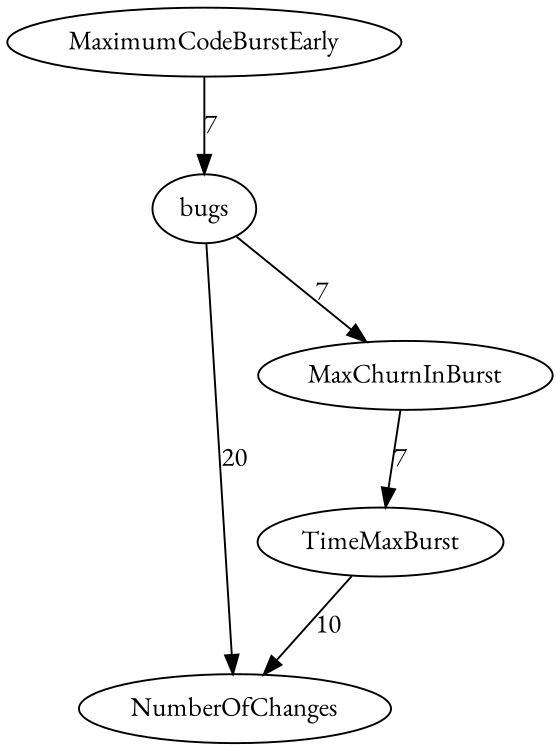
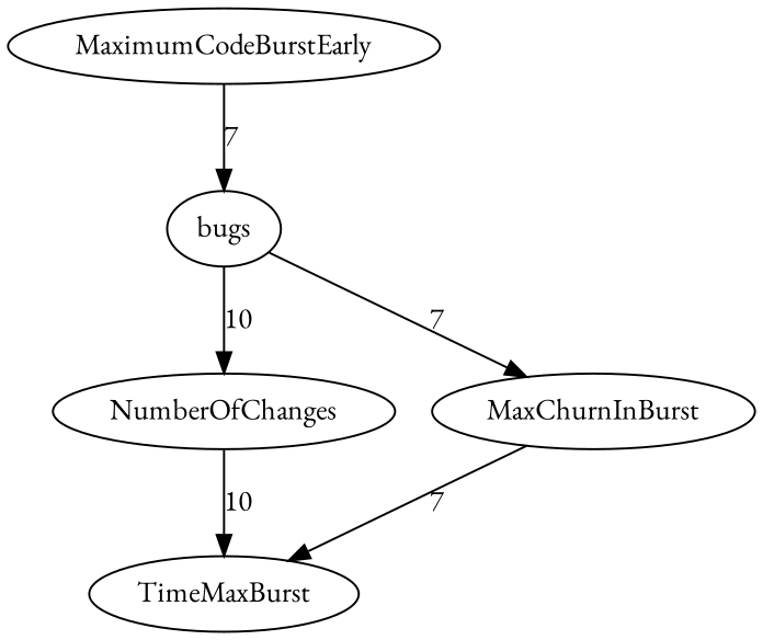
  digraph {
    fontname="EB Garamond"
    node [fontname="EB Garamond"]
    edge [fontname="EB Garamond" weight=7]
    bugs
    NumberOfChanges
    MaxChurnInBurst
    TimeMaxBurst
    MaximumCodeBurstEarly
-   bugs -> NumberOfChanges [label=20 weight=10]
+   bugs -> NumberOfChanges [label=10 weight=10]
    bugs -> MaxChurnInBurst [label=7]
    MaxChurnInBurst -> TimeMaxBurst [label=7]
-   TimeMaxBurst -> NumberOfChanges [label=10 weight=10]
+   NumberOfChanges -> TimeMaxBurst [label=10 weight=10]
    MaximumCodeBurstEarly -> bugs [label=7]
  }
